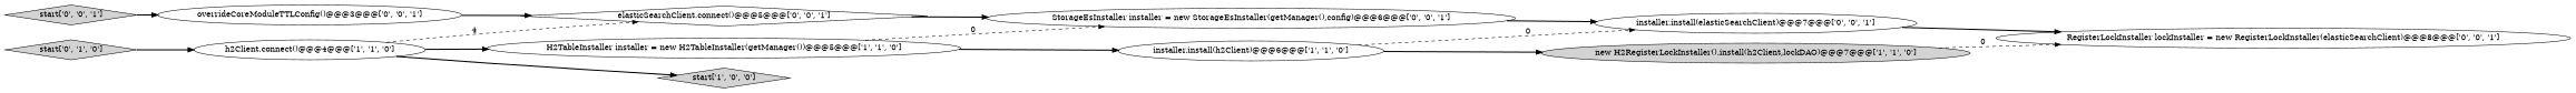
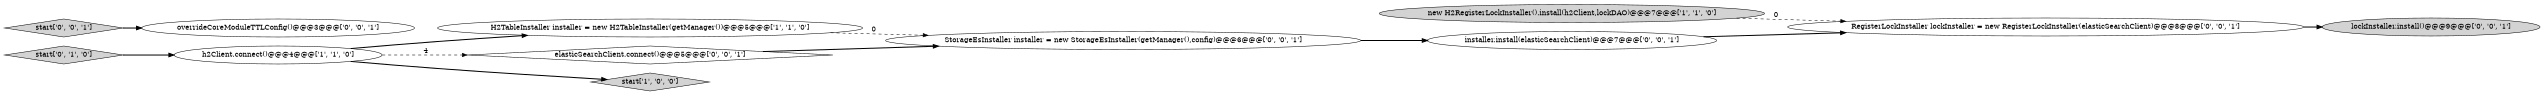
  digraph {
    rankdir=LR
    node [fillcolor=white shape=ellipse style=filled]
    edge [style=bold]
-   n1 [label="installer.install(h2Client)@@@6@@@['1', '1', '0']"]
    n2 [fillcolor=lightgray label="new H2RegisterLockInstaller().install(h2Client,lockDAO)@@@7@@@['1', '1', '0']"]
    n3 [label="installer.install(elasticSearchClient)@@@7@@@['0', '0', '1']"]
    n4 [label="RegisterLockInstaller lockInstaller = new RegisterLockInstaller(elasticSearchClient)@@@8@@@['0', '0', '1']"]
    n5 [label="H2TableInstaller installer = new H2TableInstaller(getManager())@@@5@@@['1', '1', '0']"]
    n6 [label="StorageEsInstaller installer = new StorageEsInstaller(getManager(),config)@@@6@@@['0', '0', '1']"]
    n7 [label="elasticSearchClient.connect()@@@5@@@['0', '0', '1']" shape=diamond]
    n8 [fillcolor=lightgray label="start['0', '1', '0']" shape=diamond]
    n9 [label="h2Client.connect()@@@4@@@['1', '1', '0']"]
    n10 [fillcolor=lightgray label="start['1', '0', '0']" shape=diamond]
+   n11 [fillcolor=lightgray label="lockInstaller.install()@@@9@@@['0', '0', '1']"]
    n12 [label="overrideCoreModuleTTLConfig()@@@3@@@['0', '0', '1']"]
    n13 [fillcolor=lightgray label="start['0', '0', '1']" shape=diamond]
-   n1 -> n2
-   n1 -> n3 [label=0 style=dashed]
    n2 -> n4 [label=0 style=dashed]
    n3 -> n4
-   n5 -> n1
+   n4 -> n11
    n5 -> n6 [label=0 style=dashed]
    n6 -> n3
    n7 -> n6
    n8 -> n9
    n9 -> n5
    n9 -> n7 [label=4 style=dashed]
    n9 -> n10
-   n12 -> n7
    n13 -> n12
  }
